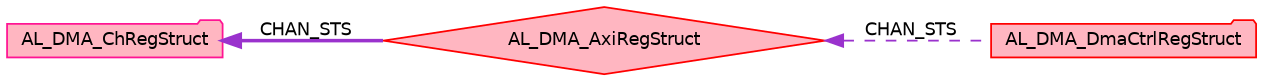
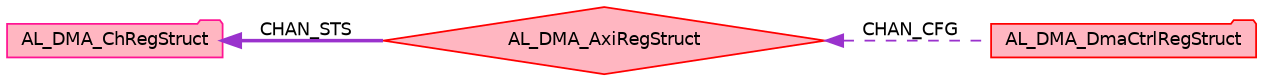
  digraph {
    rankdir=LR
    node [color=red fillcolor=lightpink fontname=Helvetica fontsize=10 shape=folder style=filled]
    edge [color=darkorchid3 dir=back fontname=Helvetica fontsize=10 labelfontname=Helvetica labelfontsize=10]
    n1 [fontcolor=black height=0.2 label=AL_DMA_DmaCtrlRegStruct width=0.4]
    n2 [height=0.2 label=AL_DMA_AxiRegStruct shape=diamond width=0.4]
    n3 [color=deeppink height=0.2 label=AL_DMA_ChRegStruct width=0.4]
-   n2 -> n1 [label=" CHAN_STS" style=dashed]
+   n2 -> n1 [label=" CHAN_CFG" style=dashed]
    n3 -> n2 [label=" CHAN_STS" style=bold]
  }
